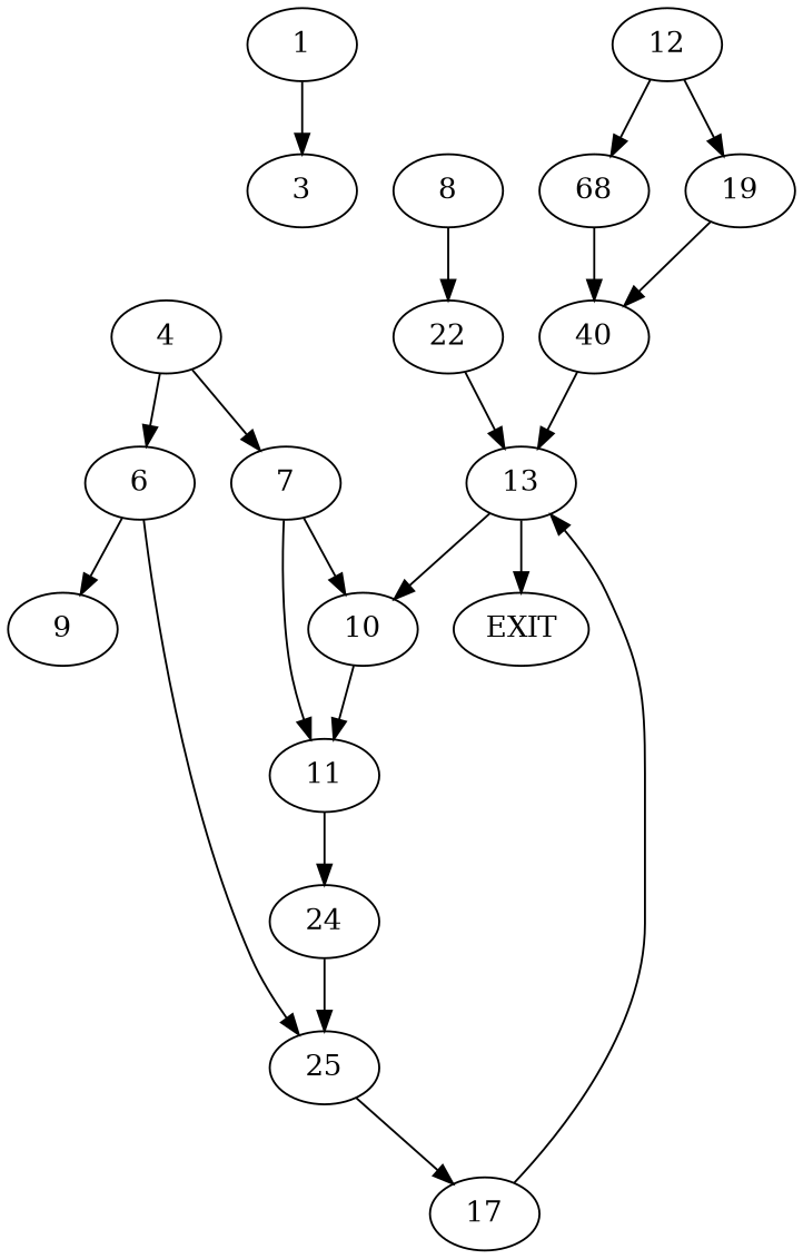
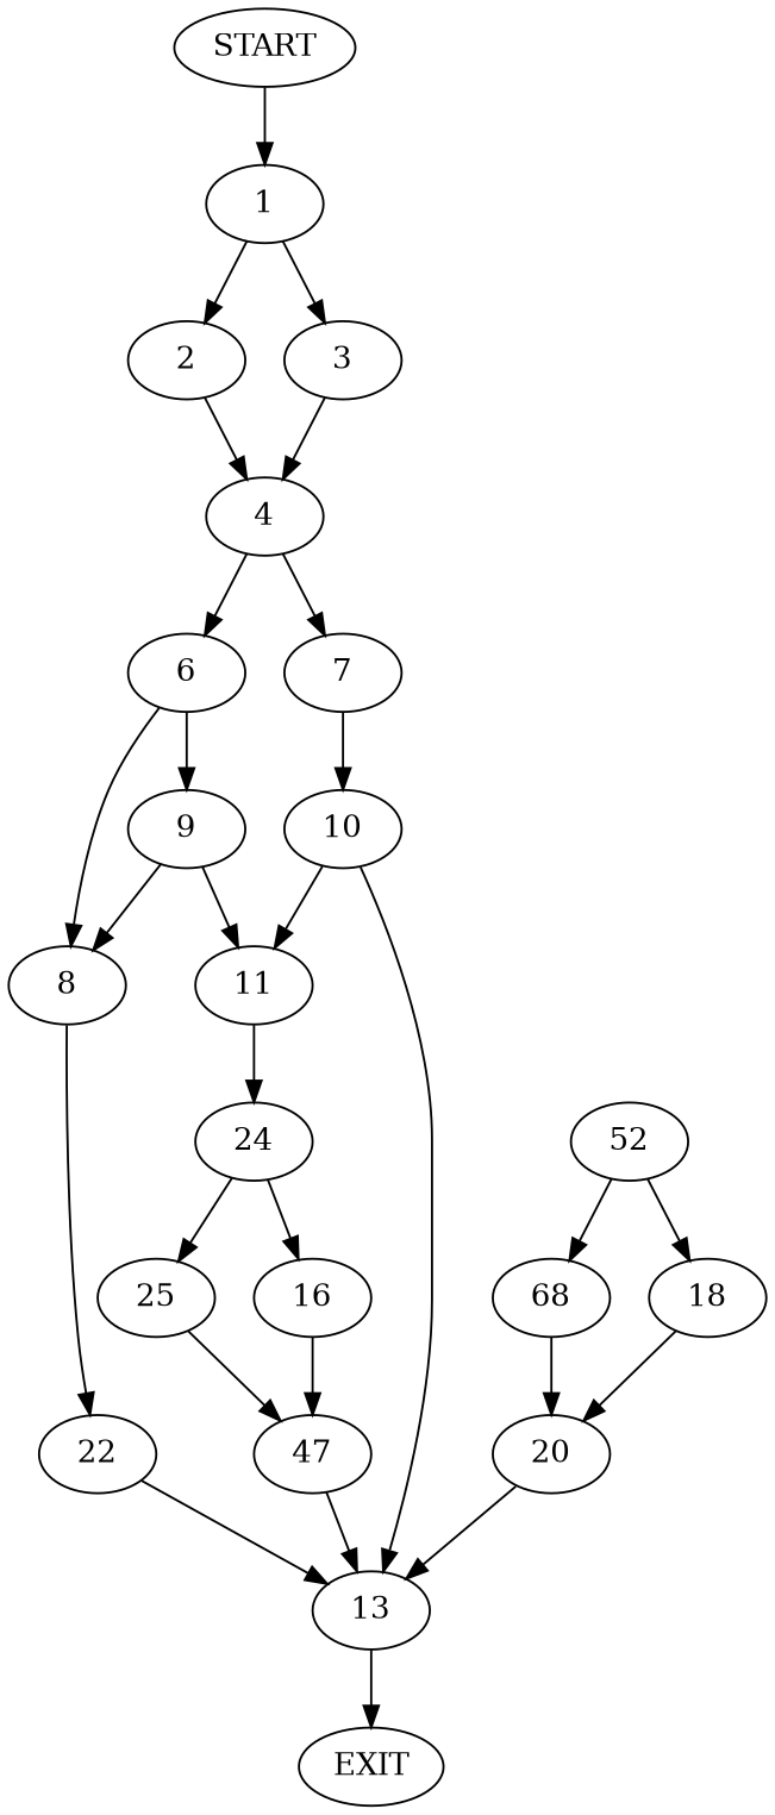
  digraph {
+   n1 [label=START]
    1
+   2
    3
    n5 [label=EXIT]
    4
    6
    7
    8
    9
    10
    11
    n13 [label=68]
-   12
-   19
+   12 [label=52]
+   19 [label=18]
    13
    22
    n18 [label=24]
    n19 [label=25]
-   20 [label=40]
-   17
+   16
+   20
+   17 [label=47]
+   n1 -> 1
+   1 -> 2
    1 -> 3
+   2 -> 4
+   3 -> 4
    4 -> 6
    4 -> 7
-   6 -> n19
+   6 -> 8
    6 -> 9
    7 -> 10
-   7 -> 11
+   9 -> 11
    8 -> 22
+   9 -> 8
    10 -> 11
-   13 -> 10
+   10 -> 13
    11 -> n18
    n13 -> 20
    12 -> n13
    12 -> 19
    19 -> 20
    13 -> n5
    22 -> 13
    n18 -> n19
+   n18 -> 16
    n19 -> 17
+   16 -> 17
    20 -> 13
    17 -> 13
  }
